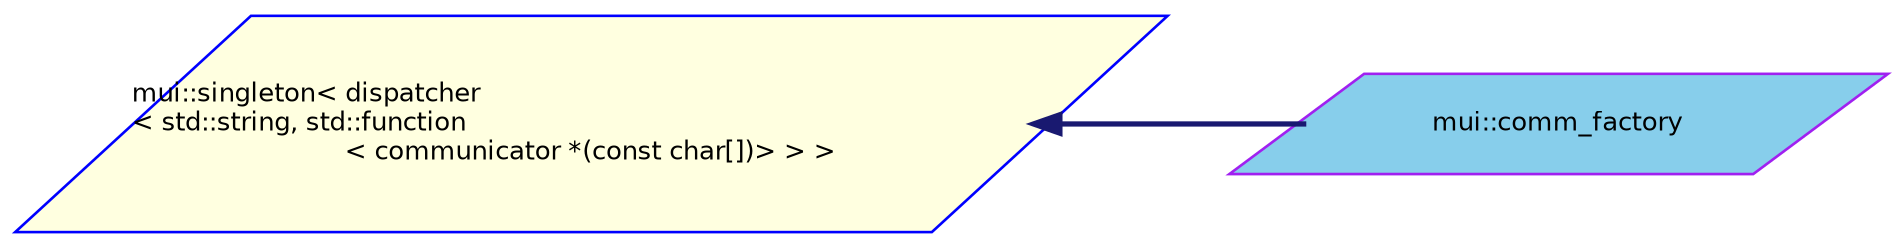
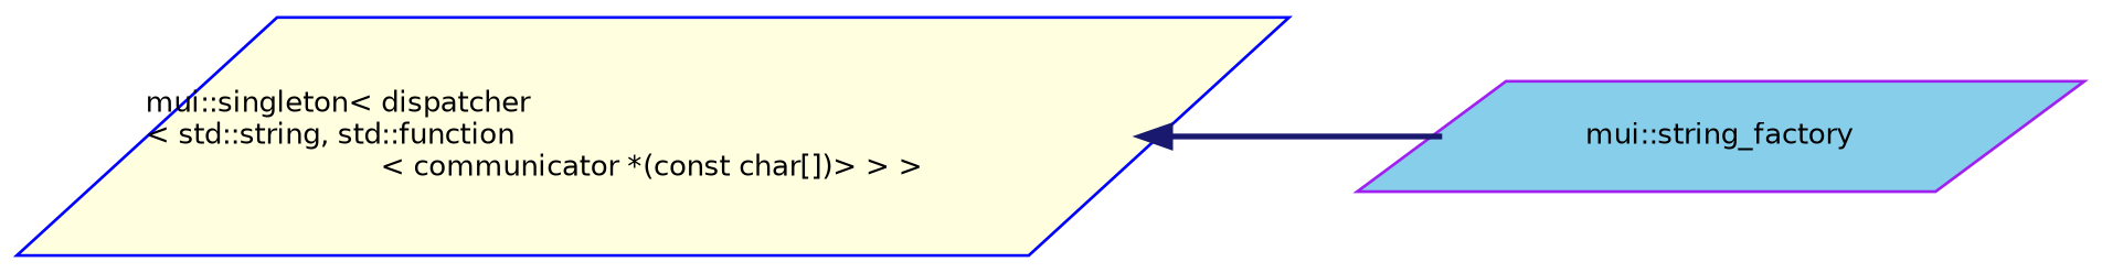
  digraph {
    rankdir=LR
    node [fontname=Helvetica fontsize=10 shape=parallelogram style=filled]
    n1 [color=blue fillcolor=lightyellow height=0.2 label="mui::singleton\< dispatcher\l\< std::string, std::function\l\< communicator *(const char[])\> \> \>" width=0.4]
-   n2 [color=purple fillcolor=skyblue height=0.2 label="mui::comm_factory" width=0.4]
+   n2 [color=purple fillcolor=skyblue height=0.2 label="mui::string_factory" width=0.4]
    n1 -> n2 [color=midnightblue dir=back fontname=Helvetica fontsize=10 labelfontname=Helvetica labelfontsize=10 style=bold]
  }
